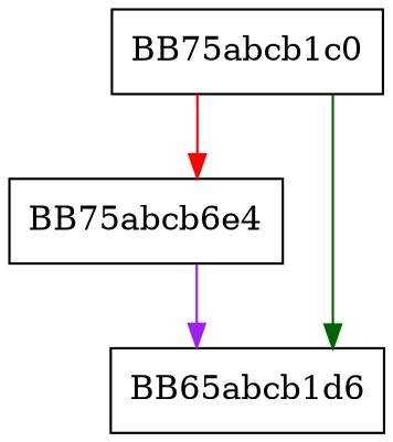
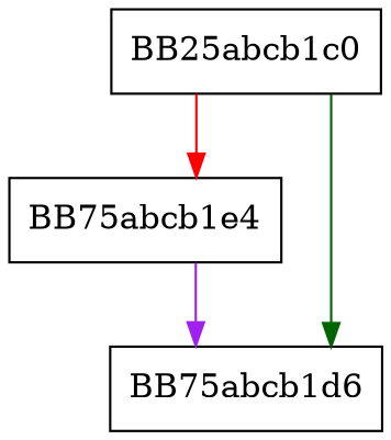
  digraph {
    splines=ortho
    node [shape=box]
-   BB75abcb1c0
-   BB75abcb1e4 [label=BB75abcb6e4]
-   BB75abcb1d6 [label=BB65abcb1d6]
+   BB75abcb1c0 [label=BB25abcb1c0]
+   BB75abcb1e4
+   BB75abcb1d6
    BB75abcb1c0 -> BB75abcb1e4 [color=red]
    BB75abcb1c0 -> BB75abcb1d6 [color=darkgreen]
    BB75abcb1e4 -> BB75abcb1d6 [color=purple]
  }
